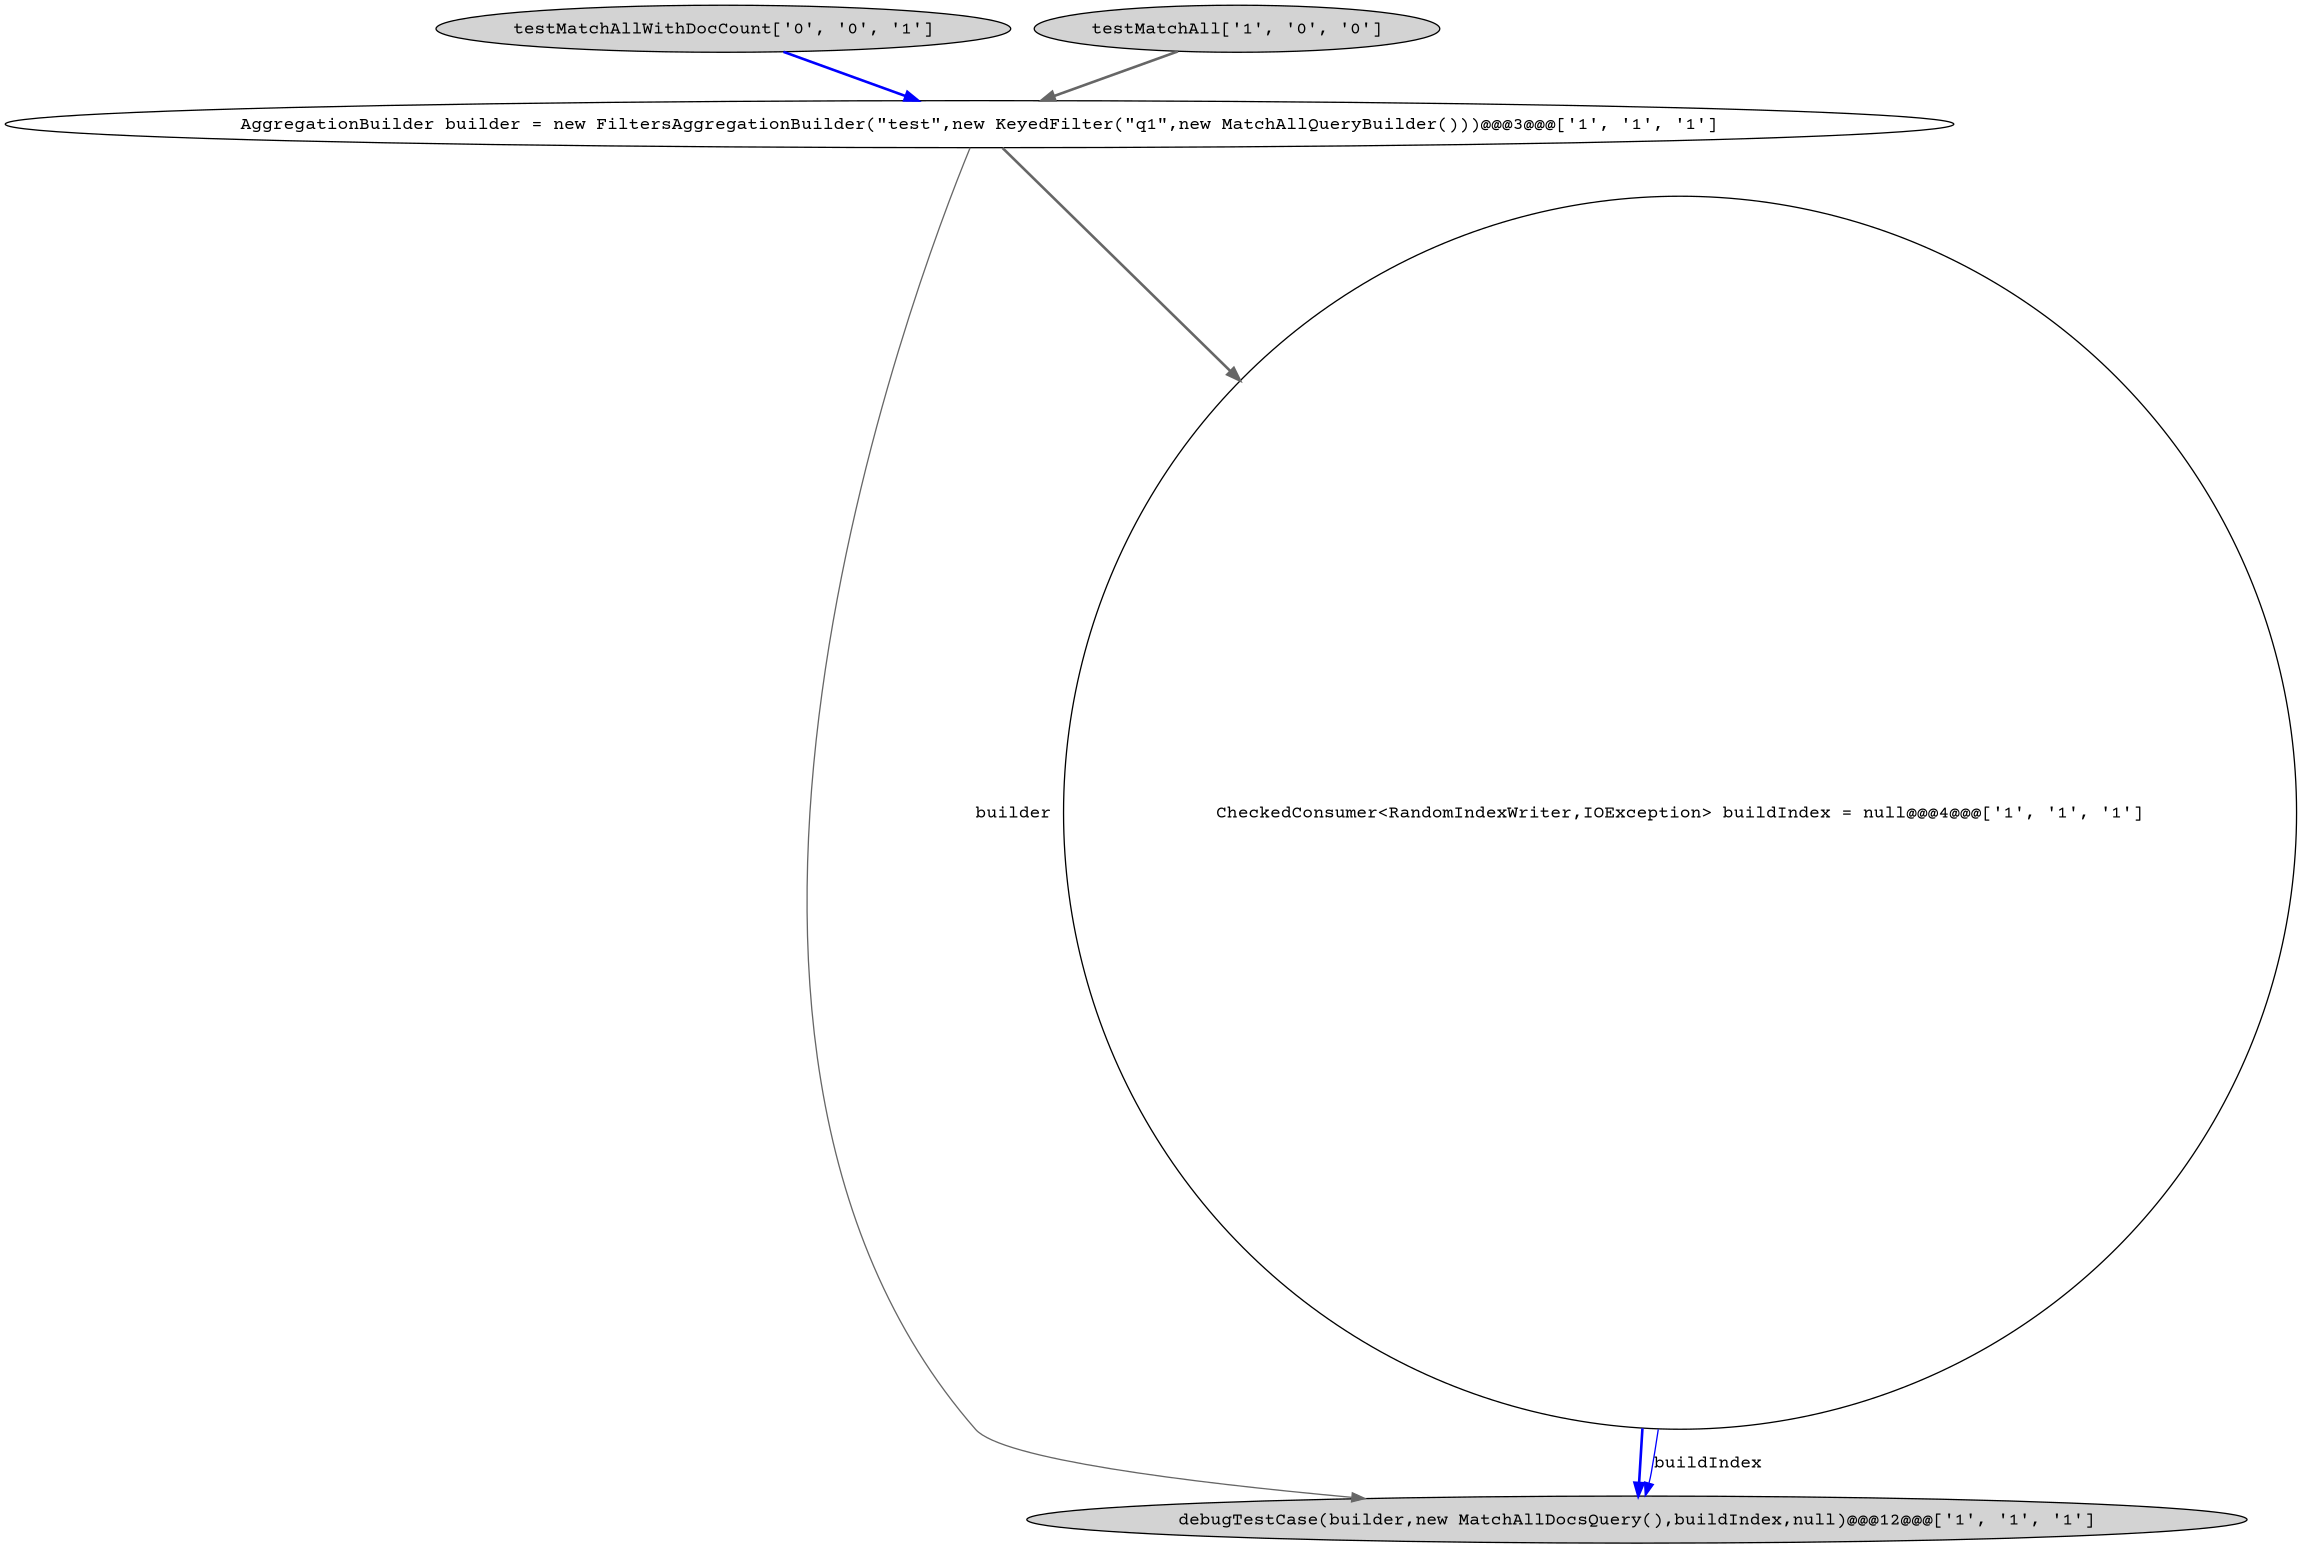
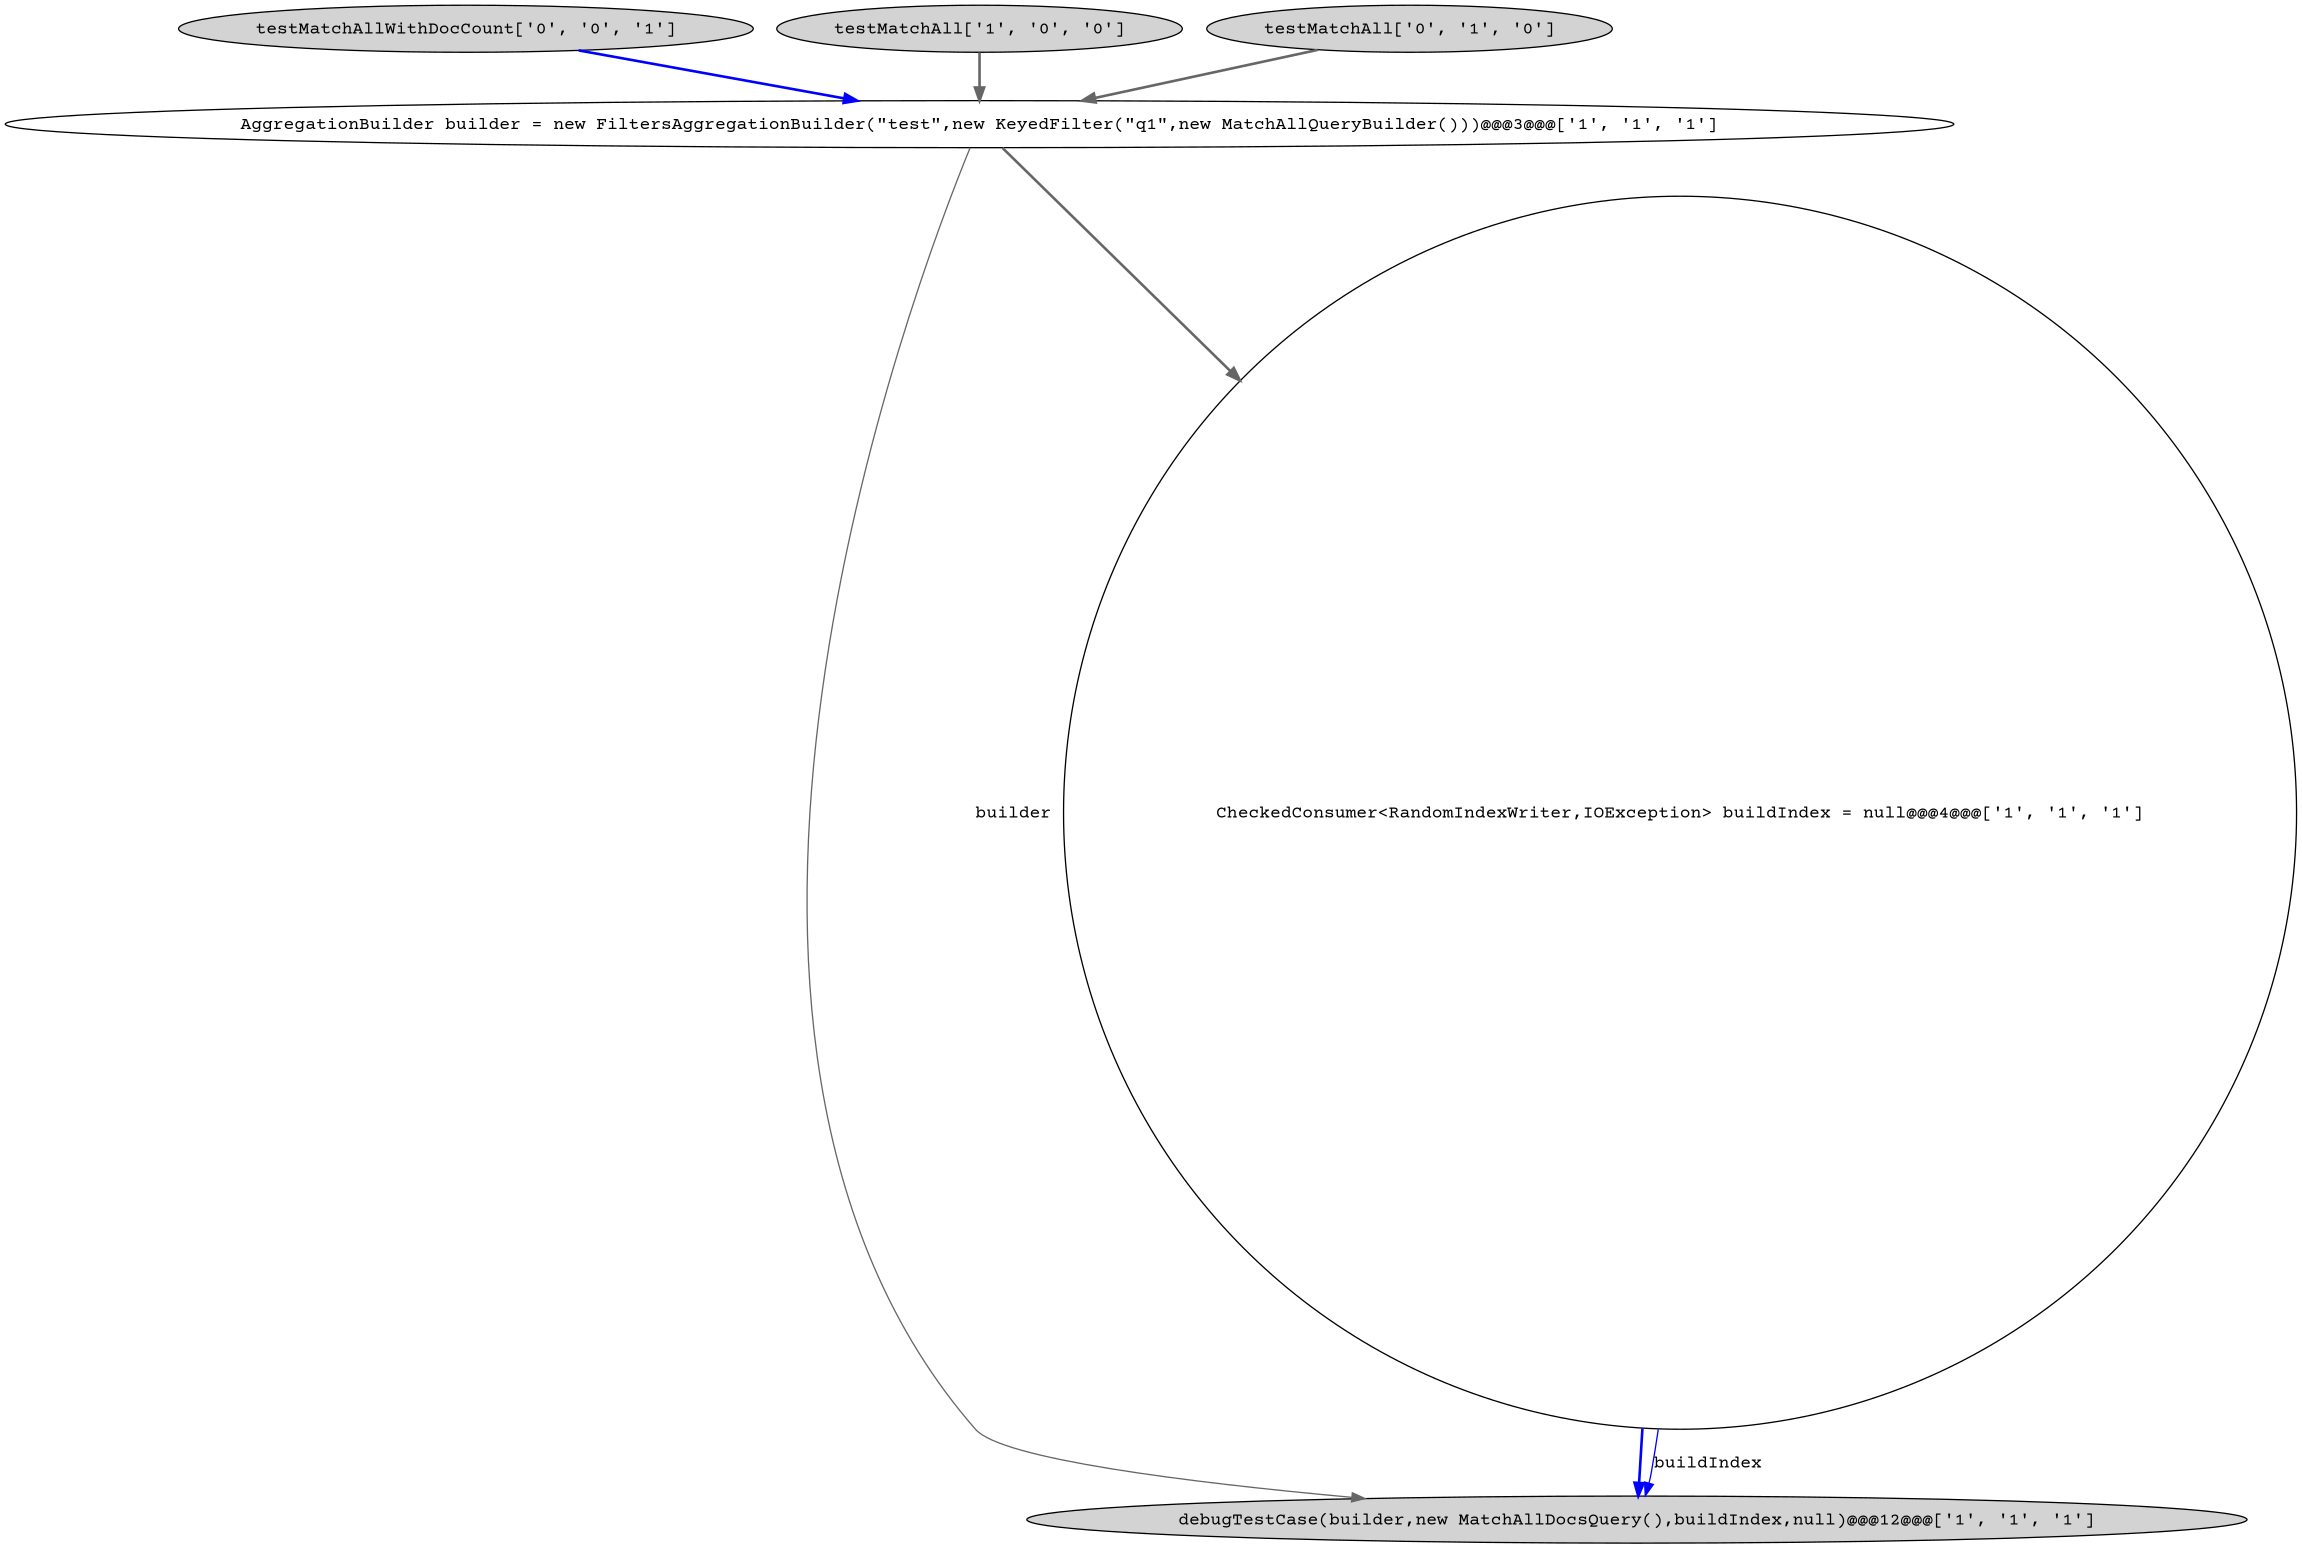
  digraph {
    fontname="Courier Prime"
    node [fillcolor=lightgray shape=ellipse style=filled fontname="Courier Prime"]
    edge [style=bold color=gray40 fontname="Courier Prime"]
    n1 [label="testMatchAllWithDocCount['0', '0', '1']"]
    n2 [fillcolor=white label="AggregationBuilder builder = new FiltersAggregationBuilder(\"test\",new KeyedFilter(\"q1\",new MatchAllQueryBuilder()))@@@3@@@['1', '1', '1']"]
    n3 [label="debugTestCase(builder,new MatchAllDocsQuery(),buildIndex,null)@@@12@@@['1', '1', '1']"]
    n4 [fillcolor=white label="CheckedConsumer<RandomIndexWriter,IOException> buildIndex = null@@@4@@@['1', '1', '1']" shape=circle]
    n5 [label="testMatchAll['1', '0', '0']"]
+   n6 [label="testMatchAll['0', '1', '0']"]
    n1 -> n2 [color=blue]
    n2 -> n3 [label=builder style=solid]
    n2 -> n4
    n4 -> n3 [color=blue]
    n4 -> n3 [label=buildIndex style=solid color=blue]
    n5 -> n2
+   n6 -> n2
  }
